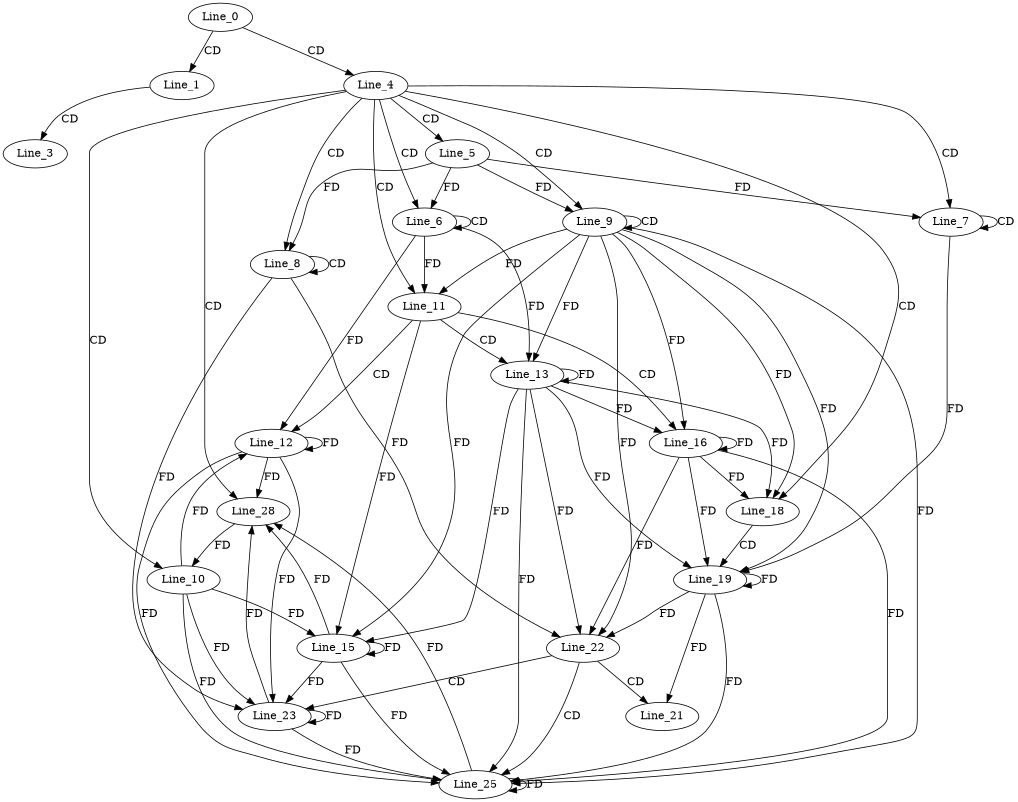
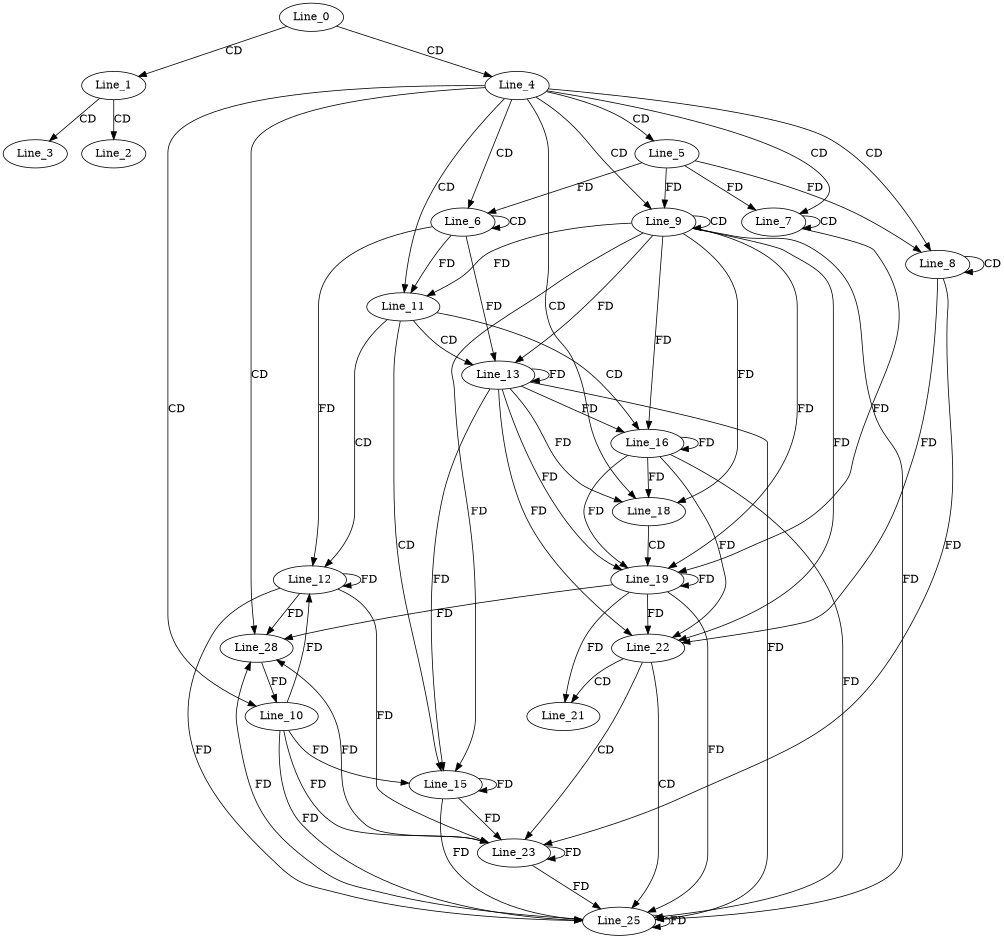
  digraph {
    Line_0
    Line_1
    Line_4
+   Line_2
    Line_3
    Line_5
    Line_6
    Line_7
    Line_8
    Line_9
    Line_10
    Line_11
    Line_18
    Line_28
    Line_12
    Line_13
    Line_19
    Line_22
    Line_23
    Line_15
    Line_16
    Line_25
    Line_21
    Line_0 -> Line_1 [label=CD]
    Line_0 -> Line_4 [label=CD]
+   Line_1 -> Line_2 [label=CD]
    Line_1 -> Line_3 [label=CD]
    Line_4 -> Line_5 [label=CD]
    Line_4 -> Line_6 [label=CD]
    Line_4 -> Line_7 [label=CD]
    Line_4 -> Line_8 [label=CD]
    Line_4 -> Line_9 [label=CD]
    Line_4 -> Line_10 [label=CD]
    Line_4 -> Line_11 [label=CD]
    Line_4 -> Line_18 [label=CD]
    Line_4 -> Line_28 [label=CD]
    Line_5 -> Line_6 [label=FD]
    Line_5 -> Line_7 [label=FD]
    Line_5 -> Line_8 [label=FD]
    Line_5 -> Line_9 [label=FD]
    Line_6 -> Line_6 [label=CD]
    Line_6 -> Line_11 [label=FD]
    Line_6 -> Line_12 [label=FD]
    Line_6 -> Line_13 [label=FD]
    Line_7 -> Line_7 [label=CD]
    Line_7 -> Line_19 [label=FD]
    Line_8 -> Line_8 [label=CD]
    Line_8 -> Line_22 [label=FD]
    Line_8 -> Line_23 [label=FD]
    Line_9 -> Line_9 [label=CD]
    Line_9 -> Line_11 [label=FD]
    Line_9 -> Line_18 [label=FD]
    Line_9 -> Line_13 [label=FD]
    Line_9 -> Line_19 [label=FD]
    Line_9 -> Line_22 [label=FD]
    Line_9 -> Line_15 [label=FD]
    Line_9 -> Line_16 [label=FD]
    Line_9 -> Line_25 [label=FD]
    Line_10 -> Line_12 [label=FD]
    Line_10 -> Line_23 [label=FD]
    Line_10 -> Line_15 [label=FD]
    Line_10 -> Line_25 [label=FD]
    Line_11 -> Line_12 [label=CD]
    Line_11 -> Line_13 [label=CD]
-   Line_11 -> Line_15 [label=FD]
+   Line_11 -> Line_15 [label=CD]
    Line_11 -> Line_16 [label=CD]
    Line_18 -> Line_19 [label=CD]
    Line_28 -> Line_10 [label=FD]
    Line_12 -> Line_28 [label=FD]
    Line_12 -> Line_12 [label=FD]
    Line_12 -> Line_23 [label=FD]
    Line_12 -> Line_25 [label=FD]
    Line_13 -> Line_18 [label=FD]
    Line_13 -> Line_13 [label=FD]
    Line_13 -> Line_19 [label=FD]
    Line_13 -> Line_22 [label=FD]
    Line_13 -> Line_15 [label=FD]
    Line_13 -> Line_16 [label=FD]
    Line_13 -> Line_25 [label=FD]
    Line_19 -> Line_19 [label=FD]
    Line_19 -> Line_22 [label=FD]
    Line_19 -> Line_25 [label=FD]
    Line_19 -> Line_21 [label=FD]
    Line_22 -> Line_23 [label=CD]
    Line_22 -> Line_25 [label=CD]
    Line_22 -> Line_21 [label=CD]
    Line_23 -> Line_28 [label=FD]
    Line_23 -> Line_23 [label=FD]
    Line_23 -> Line_25 [label=FD]
-   Line_15 -> Line_28 [label=FD]
+   Line_19 -> Line_28 [label=FD]
    Line_15 -> Line_23 [label=FD]
    Line_15 -> Line_15 [label=FD]
    Line_15 -> Line_25 [label=FD]
    Line_16 -> Line_18 [label=FD]
    Line_16 -> Line_19 [label=FD]
    Line_16 -> Line_22 [label=FD]
    Line_16 -> Line_16 [label=FD]
    Line_16 -> Line_25 [label=FD]
    Line_25 -> Line_28 [label=FD]
    Line_25 -> Line_25 [label=FD]
  }
